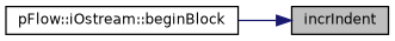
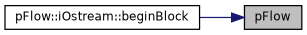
  digraph {
    rankdir=RL
    node [color=black fontname=Helvetica fontsize=10 shape=record style=filled]
-   n1 [fillcolor=grey75 fontcolor=black height=0.2 label=incrIndent width=0.4]
+   n1 [fillcolor=grey75 fontcolor=black height=0.2 label=pFlow width=0.4]
    n2 [fillcolor=white height=0.2 label="pFlow::iOstream::beginBlock" width=0.4]
    n1 -> n2 [color=midnightblue dir=back fontname=Helvetica fontsize=10 labelfontname=Helvetica labelfontsize=10 style=solid]
  }
